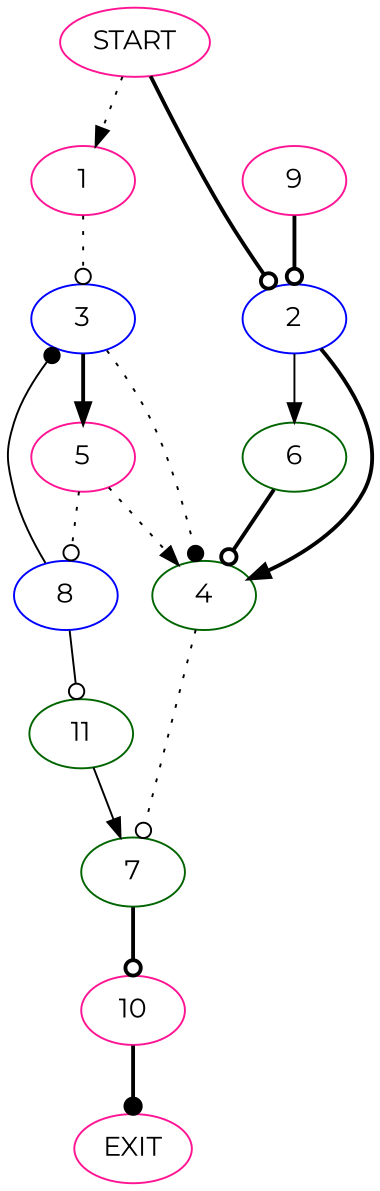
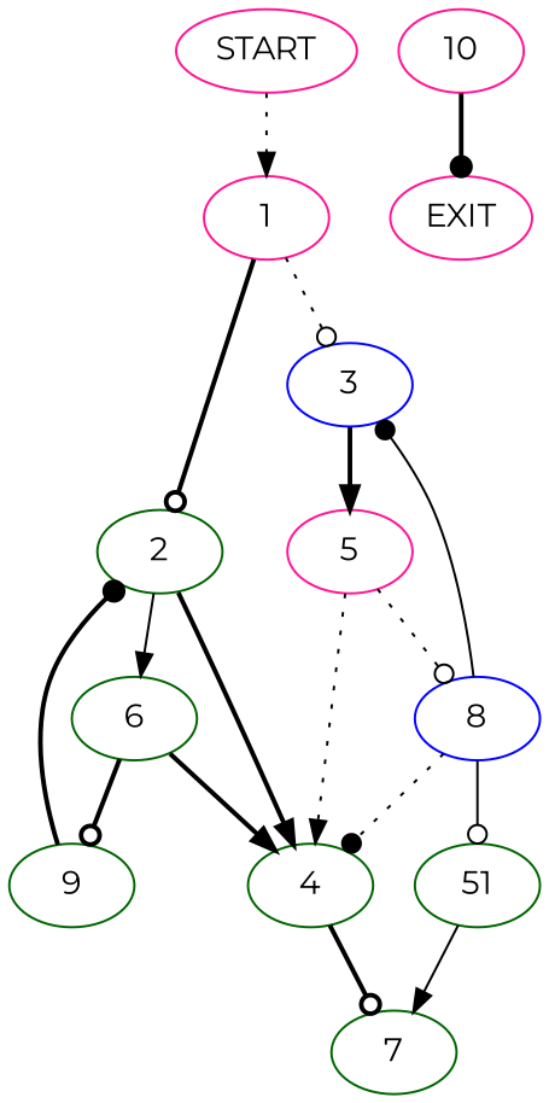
  digraph {
    fontname=Montserrat
    node [color=deeppink fontname=Montserrat]
    edge [arrowhead=normal fontname=Montserrat style=bold]
    n1 [label=START]
    1
-   2 [color=blue]
+   2 [color=darkgreen]
    3 [color=blue]
    n5 [label=EXIT]
    4 [color=darkgreen]
    6 [color=darkgreen]
    5
    7 [color=darkgreen]
-   9
+   9 [color=darkgreen]
    8 [color=blue]
    10
-   11 [color=darkgreen]
+   11 [color=darkgreen label=51]
    n1 -> 1 [style=dotted]
-   n1 -> 2 [arrowhead=odot]
+   1 -> 2 [arrowhead=odot]
    1 -> 3 [arrowhead=odot style=dotted]
    2 -> 4
    2 -> 6 [style=solid]
-   3 -> 4 [arrowhead=dot style=dotted]
+   8 -> 4 [arrowhead=dot style=dotted]
    3 -> 5
-   4 -> 7 [arrowhead=odot style=dotted]
-   6 -> 4 [arrowhead=odot]
+   4 -> 7 [arrowhead=odot]
+   6 -> 4
+   6 -> 9 [arrowhead=odot]
    5 -> 4 [style=dotted]
    5 -> 8 [arrowhead=odot style=dotted]
-   7 -> 10 [arrowhead=odot]
-   9 -> 2 [arrowhead=odot]
+   9 -> 2 [arrowhead=dot]
    8 -> 3 [arrowhead=dot style=solid]
    8 -> 11 [arrowhead=odot style=solid]
    10 -> n5 [arrowhead=dot]
    11 -> 7 [style=solid]
  }
